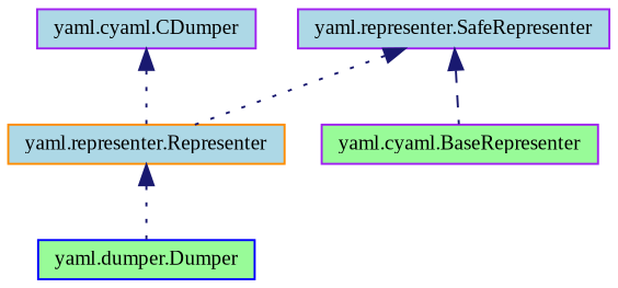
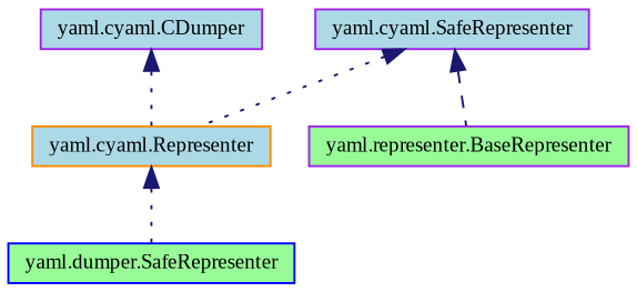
  digraph {
    fontname="Liberation Serif"
    node [color=purple fillcolor=lightblue fontname="Liberation Serif" fontsize=10 shape=record style=filled]
    edge [color=midnightblue dir=back fontname="Liberation Serif" fontsize=10 labelfontname=Helvetica labelfontsize=10 style=dotted]
-   n1 [color=darkorange fontcolor=black height=0.2 label="yaml.representer.Representer" width=0.4]
-   n2 [color=blue fillcolor=palegreen height=0.2 label="yaml.dumper.Dumper" width=0.4]
+   n1 [color=darkorange fontcolor=black height=0.2 label="yaml.cyaml.Representer" width=0.4]
+   n2 [color=blue fillcolor=palegreen height=0.2 label="yaml.dumper.SafeRepresenter" width=0.4]
    n3 [height=0.2 label="yaml.cyaml.CDumper" width=0.4]
-   n4 [height=0.2 label="yaml.representer.SafeRepresenter" width=0.4]
-   n5 [fillcolor=palegreen height=0.2 label="yaml.cyaml.BaseRepresenter" width=0.4]
+   n4 [height=0.2 label="yaml.cyaml.SafeRepresenter" width=0.4]
+   n5 [fillcolor=palegreen height=0.2 label="yaml.representer.BaseRepresenter" width=0.4]
    n1 -> n2
    n3 -> n1
    n4 -> n1
    n4 -> n5 [style=dashed]
  }
